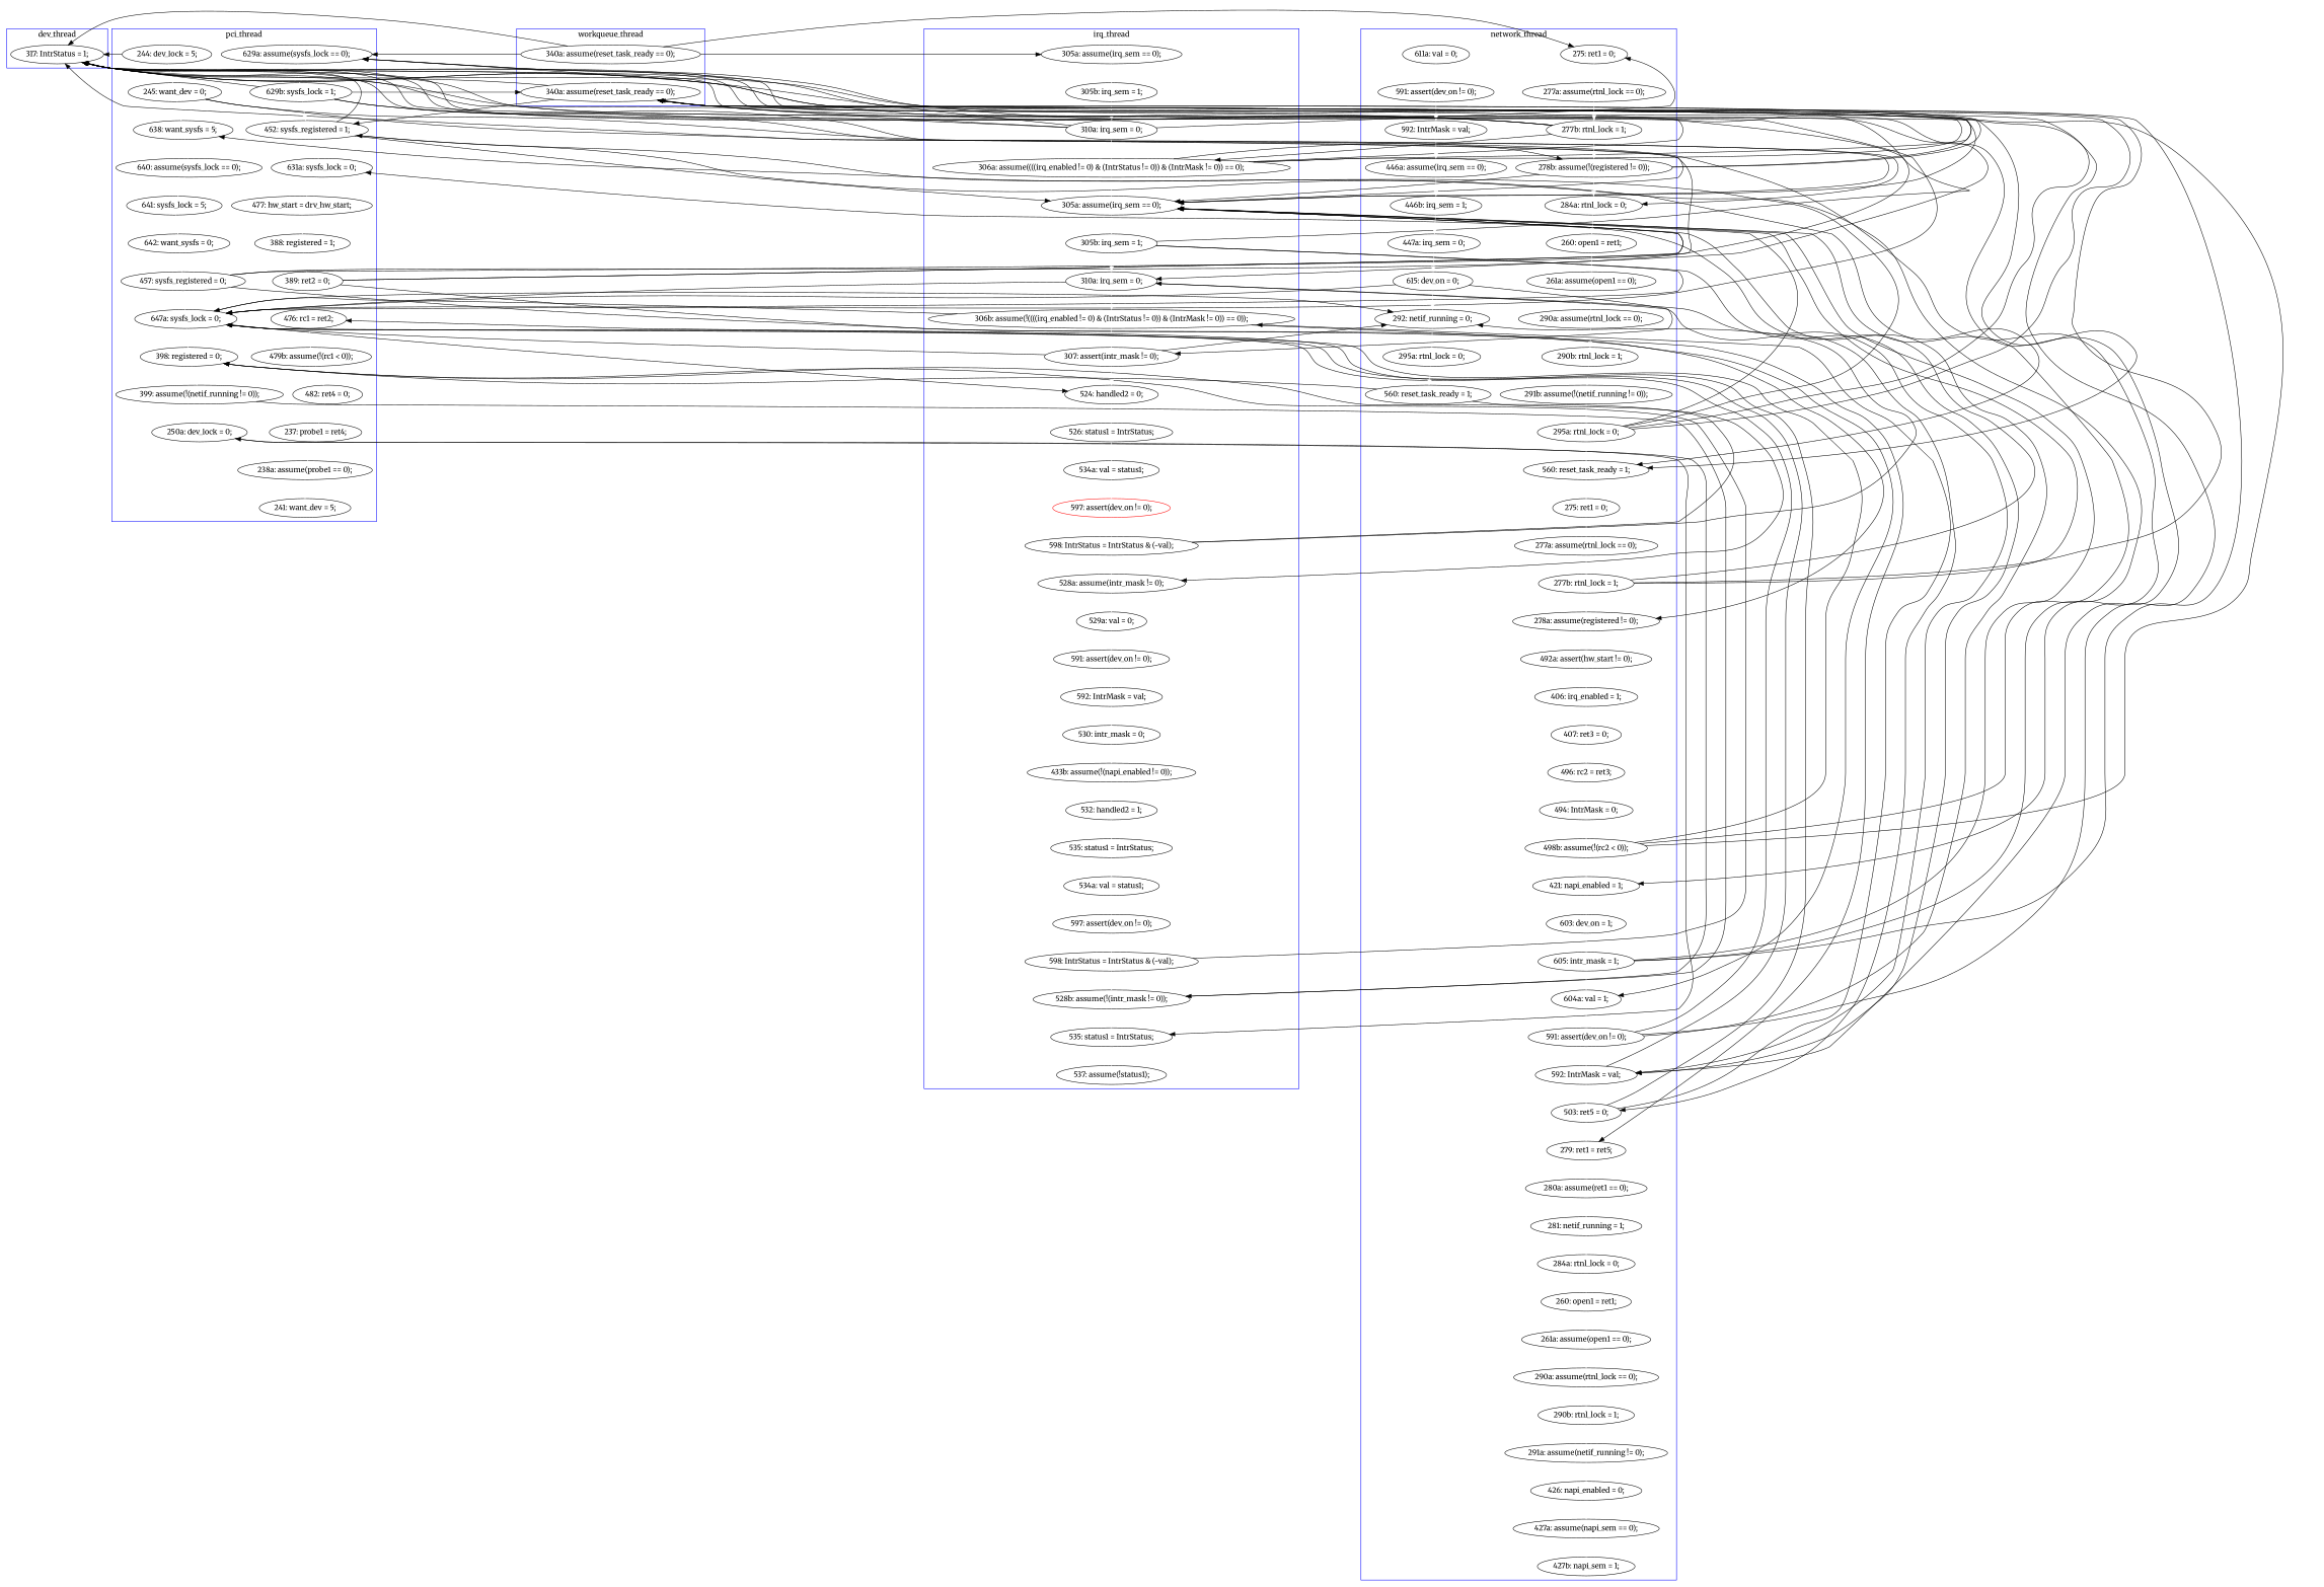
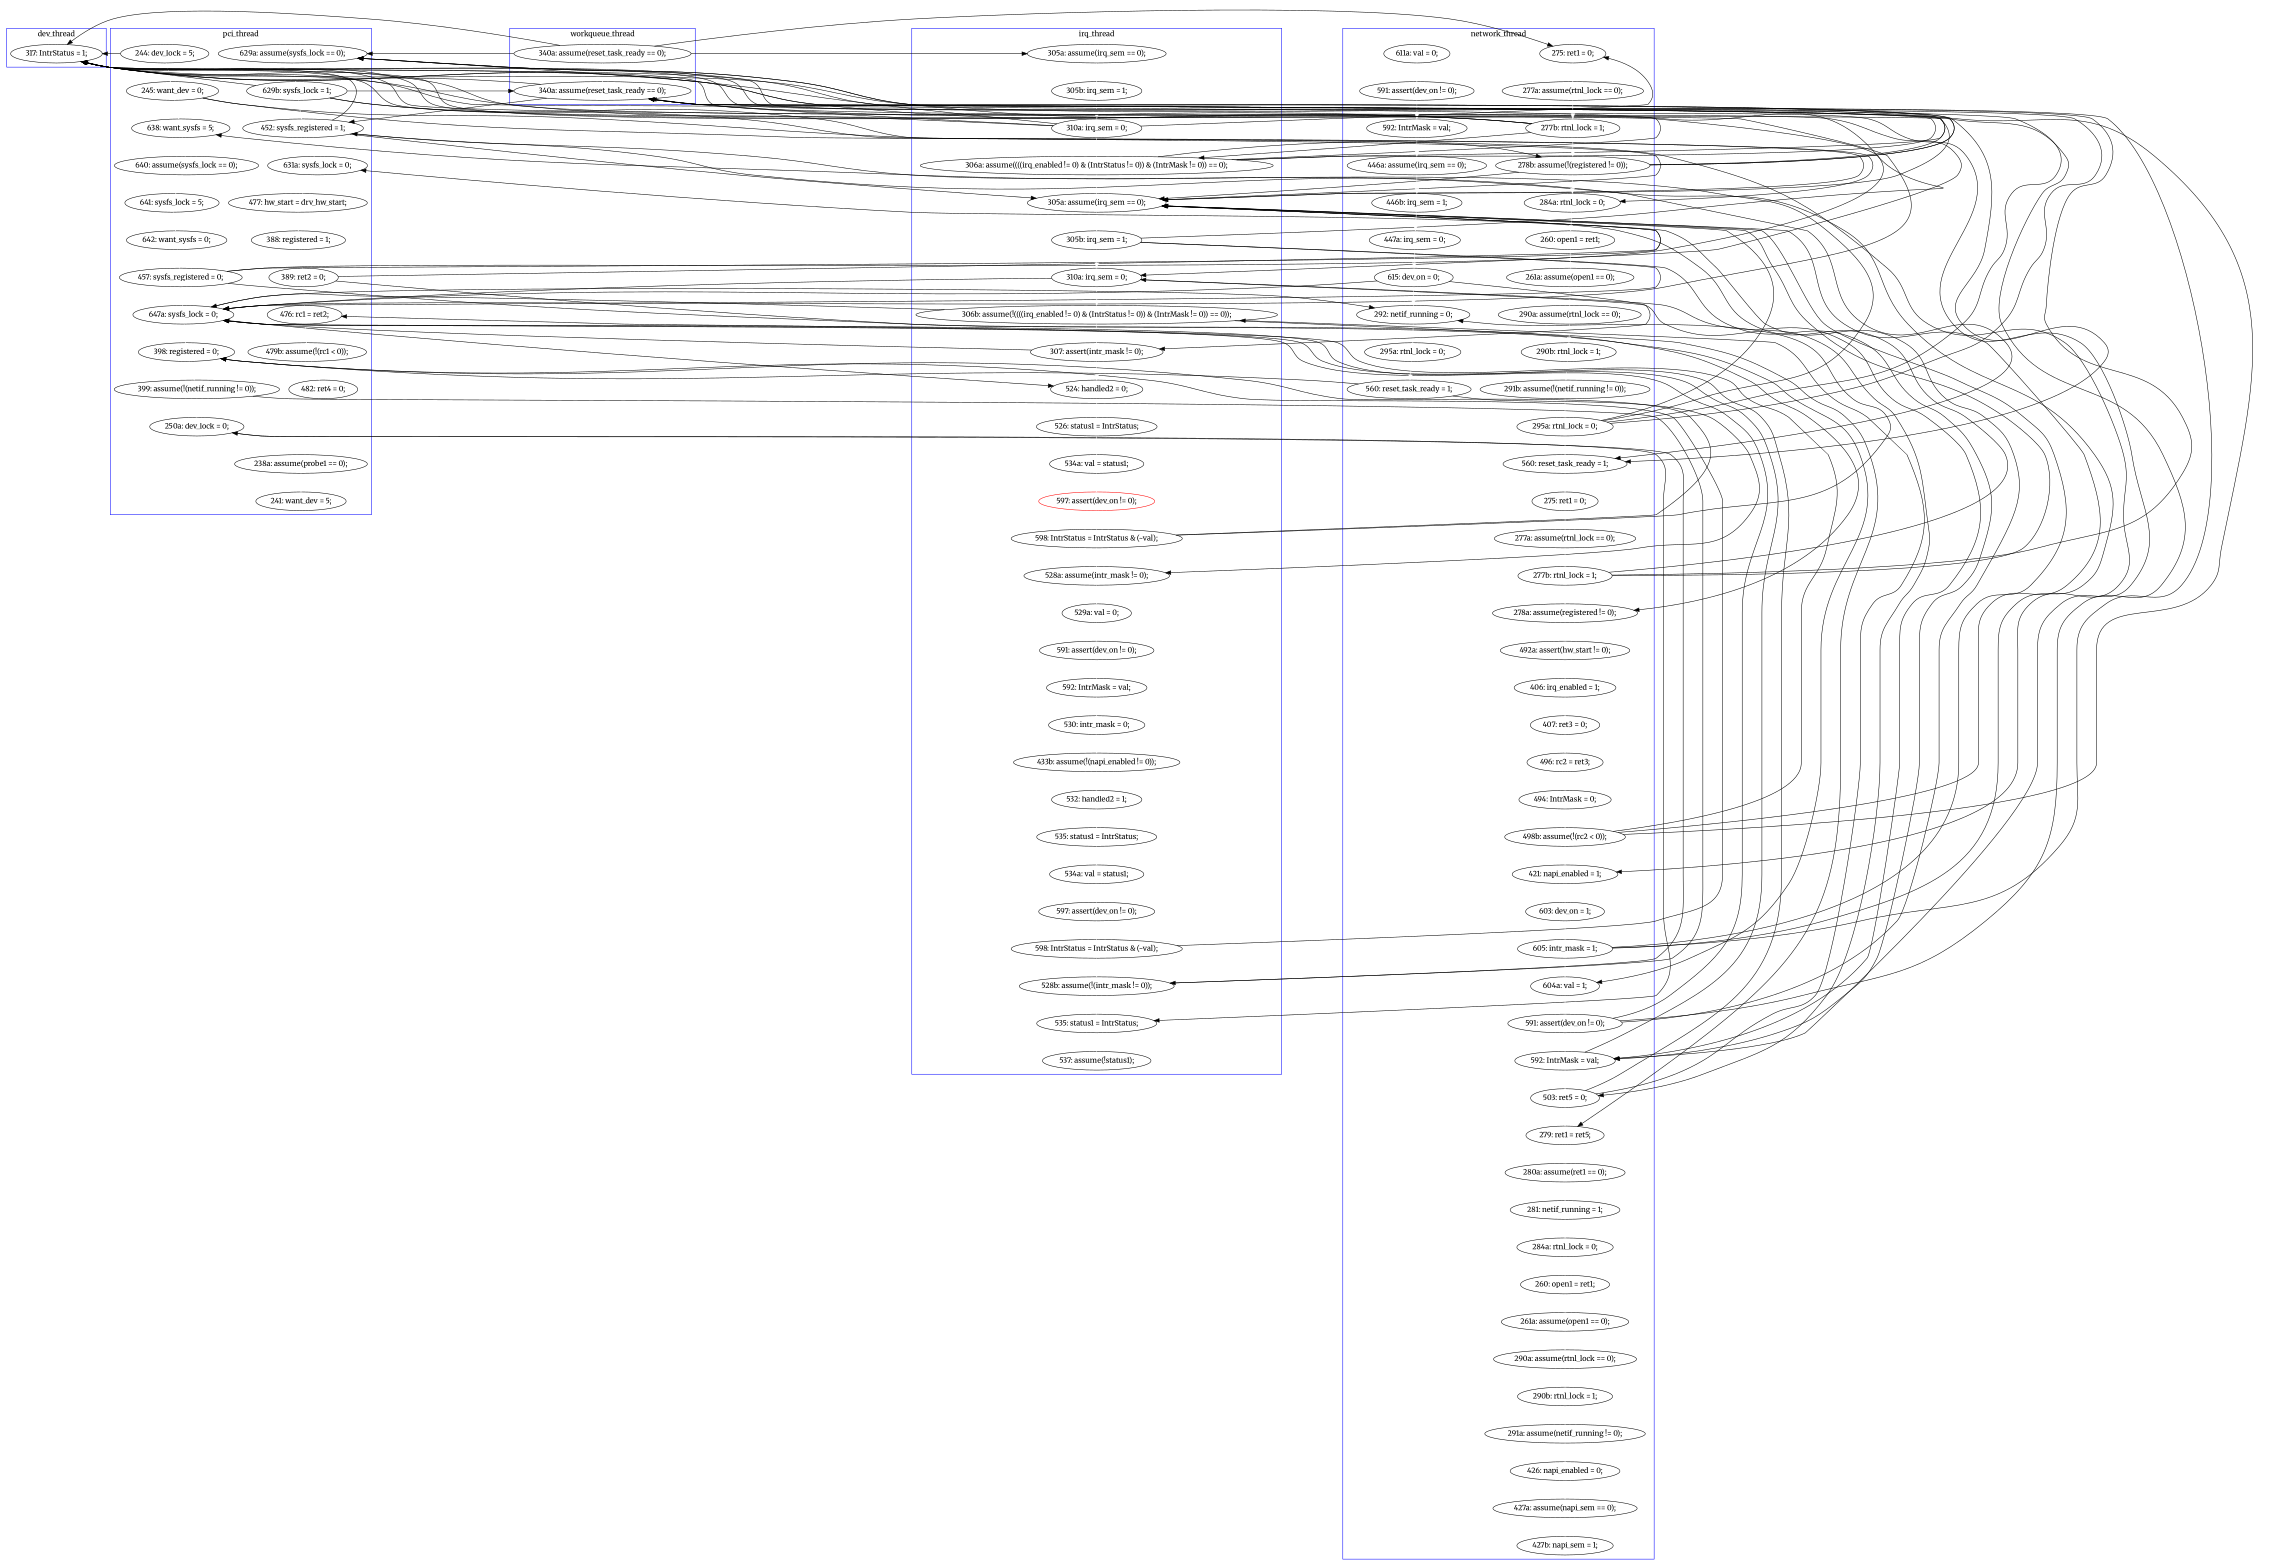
  digraph {
    fontname=Merriweather
    node [fontname=Merriweather]
    edge [color=white fontname=Merriweather style=solid]
    n1 [label="647a: sysfs_lock = 0;"]
    n2 [label="245: want_dev = 0;"]
    n3 [label="629a: assume(sysfs_lock == 0);"]
-   n4 [label="237: probe1 = ret4;"]
    n5 [label="238a: assume(probe1 == 0);"]
    n6 [label="389: ret2 = 0;"]
    n7 [label="476: rc1 = ret2;"]
    n8 [label="638: want_sysfs = 5;"]
    n9 [label="398: registered = 0;"]
    n10 [label="629b: sysfs_lock = 1;"]
    n11 [label="477: hw_start = drv_hw_start;"]
    n12 [label="388: registered = 1;"]
    n13 [label="482: ret4 = 0;"]
    n14 [label="241: want_dev = 5;"]
    n15 [label="640: assume(sysfs_lock == 0);"]
    n16 [label="641: sysfs_lock = 5;"]
    n17 [label="452: sysfs_registered = 1;"]
    n18 [label="399: assume(!(netif_running != 0));"]
    n19 [label="250a: dev_lock = 0;"]
    n20 [label="631a: sysfs_lock = 0;"]
    n21 [label="479b: assume(!(rc1 < 0));"]
    n22 [label="457: sysfs_registered = 0;"]
    n23 [label="244: dev_lock = 5;"]
    n24 [label="642: want_sysfs = 0;"]
    n25 [label="317: IntrStatus = 1;"]
    n26 [label="306b: assume(!((((irq_enabled != 0) & (IntrStatus != 0)) & (IntrMask != 0)) == 0));"]
    n27 [label="305a: assume(irq_sem == 0);"]
    n28 [label="306a: assume((((irq_enabled != 0) & (IntrStatus != 0)) & (IntrMask != 0)) == 0);"]
    n29 [label="532: handled2 = 1;"]
    n30 [label="535: status1 = IntrStatus;"]
    n31 [label="528a: assume(intr_mask != 0);"]
    n32 [label="591: assert(dev_on != 0);"]
    n33 [label="592: IntrMask = val;"]
    n34 [label="598: IntrStatus = IntrStatus & (~val);"]
    n35 [label="528b: assume(!(intr_mask != 0));"]
    n36 [color=red label="597: assert(dev_on != 0);"]
    n37 [label="598: IntrStatus = IntrStatus & (~val);"]
    n38 [label="305b: irq_sem = 1;"]
    n39 [label="530: intr_mask = 0;"]
    n40 [label="534a: val = status1;"]
    n41 [label="310a: irq_sem = 0;"]
    n42 [label="307: assert(intr_mask != 0);"]
    n43 [label="433b: assume(!(napi_enabled != 0));"]
    n44 [label="529a: val = 0;"]
    n45 [label="310a: irq_sem = 0;"]
    n46 [label="535: status1 = IntrStatus;"]
    n47 [label="537: assume(!status1);"]
    n48 [label="526: status1 = IntrStatus;"]
    n49 [label="534a: val = status1;"]
    n50 [label="597: assert(dev_on != 0);"]
    n51 [label="305a: assume(irq_sem == 0);"]
    n52 [label="305b: irq_sem = 1;"]
    n53 [label="524: handled2 = 0;"]
    n54 [label="340a: assume(reset_task_ready == 0);"]
    n55 [label="340a: assume(reset_task_ready == 0);"]
    n56 [label="421: napi_enabled = 1;"]
    n57 [label="591: assert(dev_on != 0);"]
    n58 [label="291b: assume(!(netif_running != 0));"]
    n59 [label="295a: rtnl_lock = 0;"]
    n60 [label="591: assert(dev_on != 0);"]
    n61 [label="592: IntrMask = val;"]
    n62 [label="277b: rtnl_lock = 1;"]
    n63 [label="278a: assume(registered != 0);"]
    n64 [label="605: intr_mask = 1;"]
    n65 [label="290a: assume(rtnl_lock == 0);"]
    n66 [label="290b: rtnl_lock = 1;"]
    n67 [label="560: reset_task_ready = 1;"]
    n68 [label="560: reset_task_ready = 1;"]
    n69 [label="275: ret1 = 0;"]
    n70 [label="284a: rtnl_lock = 0;"]
    n71 [label="278b: assume(!(registered != 0));"]
    n72 [label="604a: val = 1;"]
    n73 [label="492a: assert(hw_start != 0);"]
    n74 [label="260: open1 = ret1;"]
    n75 [label="261a: assume(open1 == 0);"]
    n76 [label="496: rc2 = ret3;"]
    n77 [label="494: IntrMask = 0;"]
    n78 [label="277a: assume(rtnl_lock == 0);"]
    n79 [label="277b: rtnl_lock = 1;"]
    n80 [label="603: dev_on = 1;"]
    n81 [label="292: netif_running = 0;"]
    n82 [label="592: IntrMask = val;"]
    n83 [label="503: ret5 = 0;"]
    n84 [label="407: ret3 = 0;"]
    n85 [label="275: ret1 = 0;"]
    n86 [label="281: netif_running = 1;"]
    n87 [label="284a: rtnl_lock = 0;"]
    n88 [label="615: dev_on = 0;"]
    n89 [label="498b: assume(!(rc2 < 0));"]
    n90 [label="446b: irq_sem = 1;"]
    n91 [label="447a: irq_sem = 0;"]
    n92 [label="611a: val = 0;"]
    n93 [label="406: irq_enabled = 1;"]
    n94 [label="260: open1 = ret1;"]
    n95 [label="261a: assume(open1 == 0);"]
    n96 [label="279: ret1 = ret5;"]
    n97 [label="426: napi_enabled = 0;"]
    n98 [label="427a: assume(napi_sem == 0);"]
    n99 [label="446a: assume(irq_sem == 0);"]
    n100 [label="290a: assume(rtnl_lock == 0);"]
    n101 [label="277a: assume(rtnl_lock == 0);"]
    n102 [label="427b: napi_sem = 1;"]
    n103 [label="295a: rtnl_lock = 0;"]
    n104 [label="280a: assume(ret1 == 0);"]
    n105 [label="290b: rtnl_lock = 1;"]
    n106 [label="291a: assume(netif_running != 0);"]
    subgraph cluster_1 {
      color=blue
      label=pci_thread
      n1
      n2
      n3
-     n4
      n5
      n6
      n7
      n8
      n9
      n10
      n11
      n12
      n13
      n14
      n15
      n16
      n17
      n18
      n19
      n20
      n21
      n22
      n23
      n24
    }
    subgraph cluster_2 {
      color=blue
      label=dev_thread
      n25
    }
    subgraph cluster_3 {
      color=blue
      label=irq_thread
      n26
      n27
      n28
      n29
      n30
      n31
      n32
      n33
      n34
      n35
      n36
      n37
      n38
      n39
      n40
      n41
      n42
      n43
      n44
      n45
      n46
      n47
      n48
      n49
      n50
      n51
      n52
      n53
    }
    subgraph cluster_4 {
      color=blue
      label=workqueue_thread
      n54
      n55
    }
    subgraph cluster_5 {
      color=blue
      label=network_thread
      n56
      n57
      n58
      n59
      n60
      n61
      n62
      n63
      n64
      n65
      n66
      n67
      n68
      n69
      n70
      n71
      n72
      n73
      n74
      n75
      n76
      n77
      n78
      n79
      n80
      n81
      n82
      n83
      n84
      n85
      n86
      n87
      n88
      n89
      n90
      n91
      n92
      n93
      n94
      n95
      n96
      n97
      n98
      n99
      n100
      n101
      n102
      n103
      n104
      n105
      n106
    }
    n1 -> n9
    n1 -> n53 [color=black constraint=false]
    n1 -> n81 [color=black constraint=false]
    n2 -> n8
    n2 -> n27 [color=black constraint=false]
    n2 -> n56 [color=black constraint=false]
    n3 -> n10
-   n4 -> n5
    n5 -> n14
    n6 -> n7
-   n6 -> n25 [color=black constraint=false]
    n6 -> n27 [color=black constraint=false]
    n6 -> n63 [color=black constraint=false]
    n7 -> n21
    n8 -> n15
    n9 -> n18
    n10 -> n17
    n10 -> n25 [color=black constraint=false]
    n10 -> n27 [color=black constraint=false]
    n10 -> n54 [color=black constraint=false]
    n10 -> n70 [color=black constraint=false]
    n11 -> n12
    n12 -> n6
-   n13 -> n4
    n15 -> n16
    n16 -> n24
    n17 -> n20
    n17 -> n25 [color=black constraint=false]
    n17 -> n27 [color=black constraint=false]
    n17 -> n68 [color=black constraint=false]
    n18 -> n19
    n18 -> n35 [color=black constraint=false]
    n19 -> n46 [color=black constraint=false]
    n20 -> n11
    n21 -> n13
    n22 -> n1
    n22 -> n25 [color=black constraint=false]
    n22 -> n27 [color=black constraint=false]
    n22 -> n72 [color=black constraint=false]
    n23 -> n2
    n23 -> n25 [color=black constraint=false]
    n24 -> n22
    n25 -> n1 [color=black constraint=false]
    n25 -> n45 [color=black constraint=false]
    n25 -> n82 [color=black constraint=false]
    n26 -> n1 [color=black constraint=false]
    n26 -> n42
    n26 -> n96 [color=black constraint=false]
    n27 -> n38
    n28 -> n3 [color=black constraint=false]
    n28 -> n25 [color=black constraint=false]
    n28 -> n27
    n28 -> n54 [color=black constraint=false]
    n28 -> n71 [color=black constraint=false]
    n29 -> n30
    n30 -> n40
    n31 -> n44
    n32 -> n33
    n33 -> n39
    n34 -> n9 [color=black constraint=false]
    n34 -> n35
    n35 -> n19 [color=black constraint=false]
    n35 -> n46
    n36 -> n37
    n37 -> n9 [color=black constraint=false]
    n37 -> n31
    n37 -> n81 [color=black constraint=false]
    n38 -> n1 [color=black constraint=false]
    n38 -> n25 [color=black constraint=false]
    n38 -> n45
    n38 -> n82 [color=black constraint=false]
    n39 -> n43
    n40 -> n50
    n41 -> n3 [color=black constraint=false]
    n41 -> n25 [color=black constraint=false]
    n41 -> n28
    n41 -> n54 [color=black constraint=false]
    n41 -> n85 [color=black constraint=false]
    n42 -> n1 [color=black constraint=false]
    n42 -> n53
-   n42 -> n81 [color=black constraint=false]
    n43 -> n29
    n44 -> n32
    n45 -> n1 [color=black constraint=false]
    n45 -> n26
    n45 -> n83 [color=black constraint=false]
    n46 -> n47
    n48 -> n49
    n49 -> n36
    n50 -> n34
    n51 -> n52
    n52 -> n41
    n53 -> n48
    n54 -> n17 [color=black constraint=false]
    n54 -> n25 [color=black constraint=false]
    n54 -> n27 [color=black constraint=false]
    n54 -> n68 [color=black constraint=false]
    n55 -> n3 [color=black constraint=false]
    n55 -> n25 [color=black constraint=false]
    n55 -> n51 [color=black constraint=false]
    n55 -> n54
    n55 -> n85 [color=black constraint=false]
    n56 -> n80
    n57 -> n1 [color=black constraint=false]
    n57 -> n25 [color=black constraint=false]
    n57 -> n27 [color=black constraint=false]
    n57 -> n82
    n58 -> n59
    n59 -> n17 [color=black constraint=false]
    n59 -> n25 [color=black constraint=false]
    n59 -> n27 [color=black constraint=false]
    n59 -> n54 [color=black constraint=false]
    n59 -> n68
    n60 -> n61
    n61 -> n99
    n62 -> n20 [color=black constraint=false]
    n62 -> n25 [color=black constraint=false]
    n62 -> n27 [color=black constraint=false]
    n62 -> n63
    n63 -> n73
    n64 -> n8 [color=black constraint=false]
    n64 -> n25 [color=black constraint=false]
    n64 -> n27 [color=black constraint=false]
    n64 -> n72
    n65 -> n66
    n66 -> n58
    n67 -> n9 [color=black constraint=false]
    n67 -> n31 [color=black constraint=false]
    n68 -> n69
    n69 -> n101
    n70 -> n74
+   n71 -> n3 [color=black constraint=false]
    n71 -> n25 [color=black constraint=false]
    n71 -> n27 [color=black constraint=false]
    n71 -> n54 [color=black constraint=false]
    n71 -> n70
    n72 -> n57
    n73 -> n93
    n74 -> n75
    n75 -> n65
    n76 -> n77
    n77 -> n89
    n78 -> n79
    n79 -> n3 [color=black constraint=false]
    n79 -> n25 [color=black constraint=false]
    n79 -> n28 [color=black constraint=false]
    n79 -> n54 [color=black constraint=false]
    n79 -> n71
    n80 -> n64
    n81 -> n103
    n82 -> n1 [color=black constraint=false]
    n82 -> n45 [color=black constraint=false]
    n82 -> n83
    n83 -> n1 [color=black constraint=false]
    n83 -> n26 [color=black constraint=false]
    n83 -> n96
    n84 -> n76
    n85 -> n78
    n86 -> n87
    n87 -> n94
    n88 -> n1 [color=black constraint=false]
    n88 -> n42 [color=black constraint=false]
    n88 -> n81
    n89 -> n7 [color=black constraint=false]
    n89 -> n25 [color=black constraint=false]
    n89 -> n27 [color=black constraint=false]
    n89 -> n56
    n90 -> n91
    n91 -> n88
    n92 -> n60
    n93 -> n84
    n94 -> n95
    n95 -> n100
    n96 -> n104
    n97 -> n98
    n98 -> n102
    n99 -> n90
    n100 -> n105
    n101 -> n62
    n103 -> n67
    n104 -> n86
    n105 -> n106
    n106 -> n97
  }
